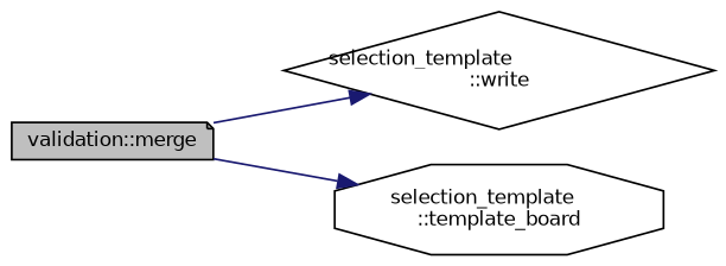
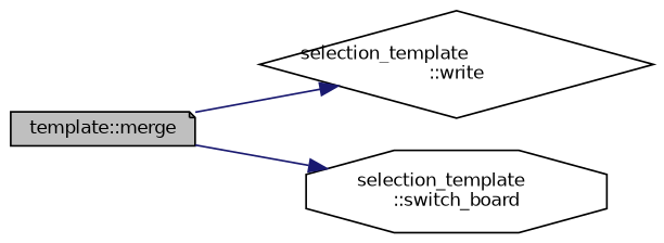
  digraph {
    rankdir=LR
    node [color=black fillcolor=white fontname=Helvetica fontsize=10 style=filled]
    edge [color=midnightblue fontname=Helvetica fontsize=10 labelfontname=Helvetica labelfontsize=10 style=solid]
-   n1 [fillcolor=grey75 fontcolor=black height=0.2 label="validation::merge" shape=note width=0.4]
+   n1 [fillcolor=grey75 fontcolor=black height=0.2 label="template::merge" shape=note width=0.4]
    n2 [height=0.2 label="selection_template\l::write" shape=diamond width=0.4]
-   n3 [height=0.2 label="selection_template\l::template_board" shape=octagon width=0.4]
+   n3 [height=0.2 label="selection_template\l::switch_board" shape=octagon width=0.4]
    n1 -> n2
    n1 -> n3
  }
